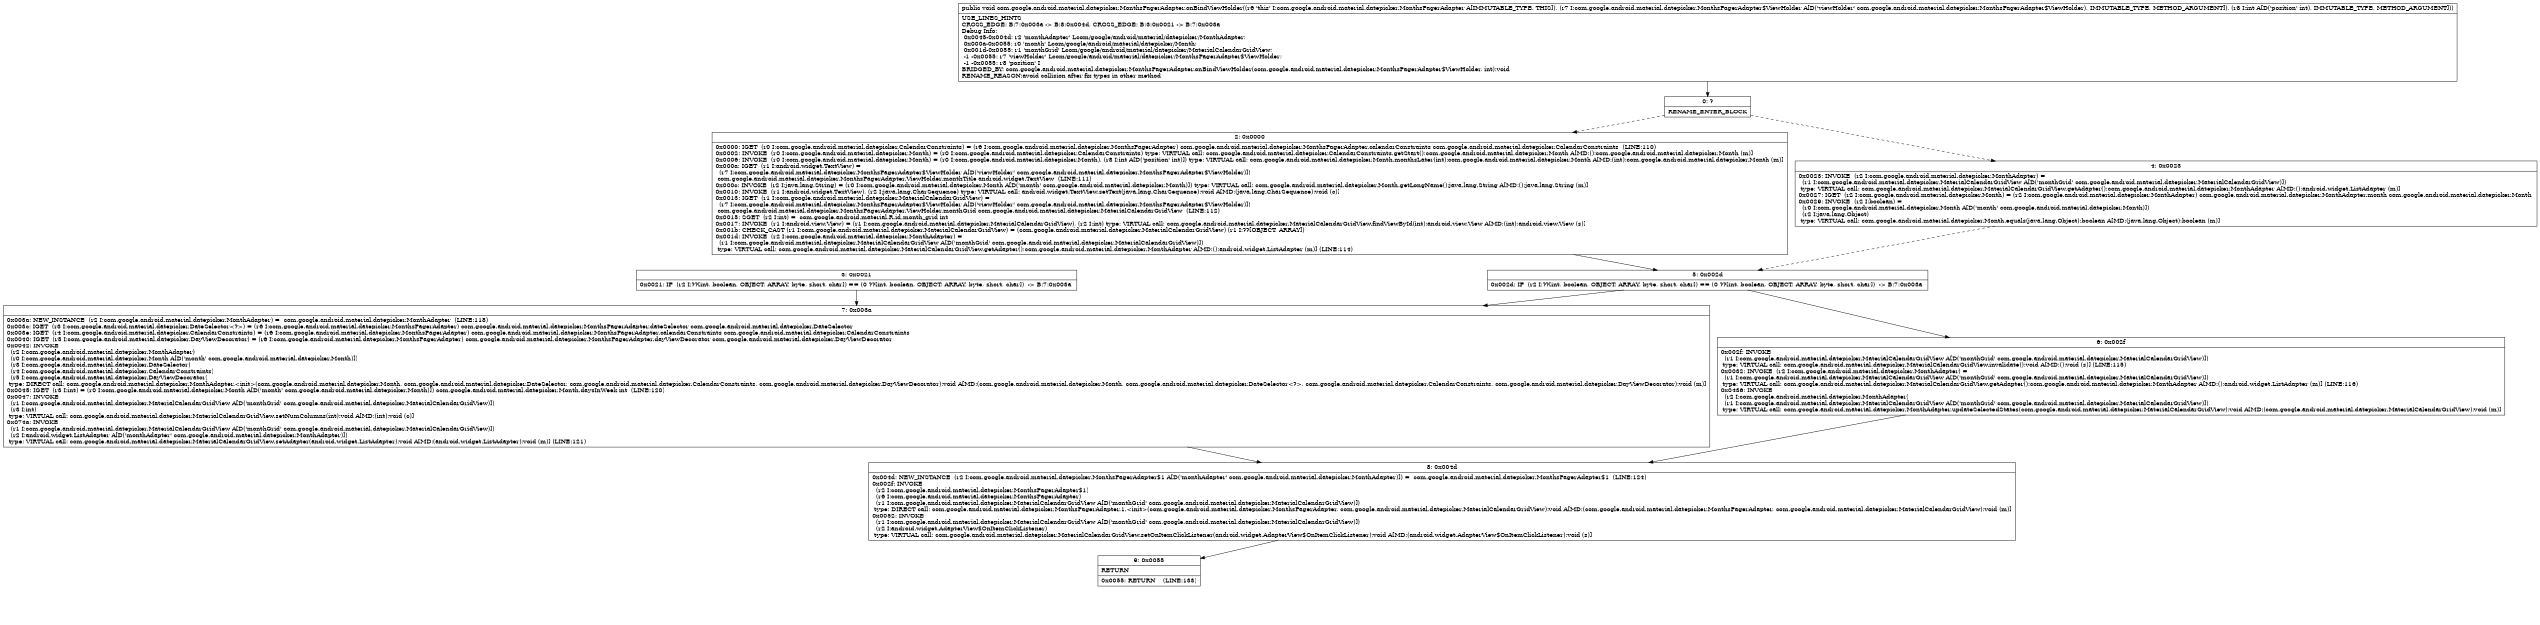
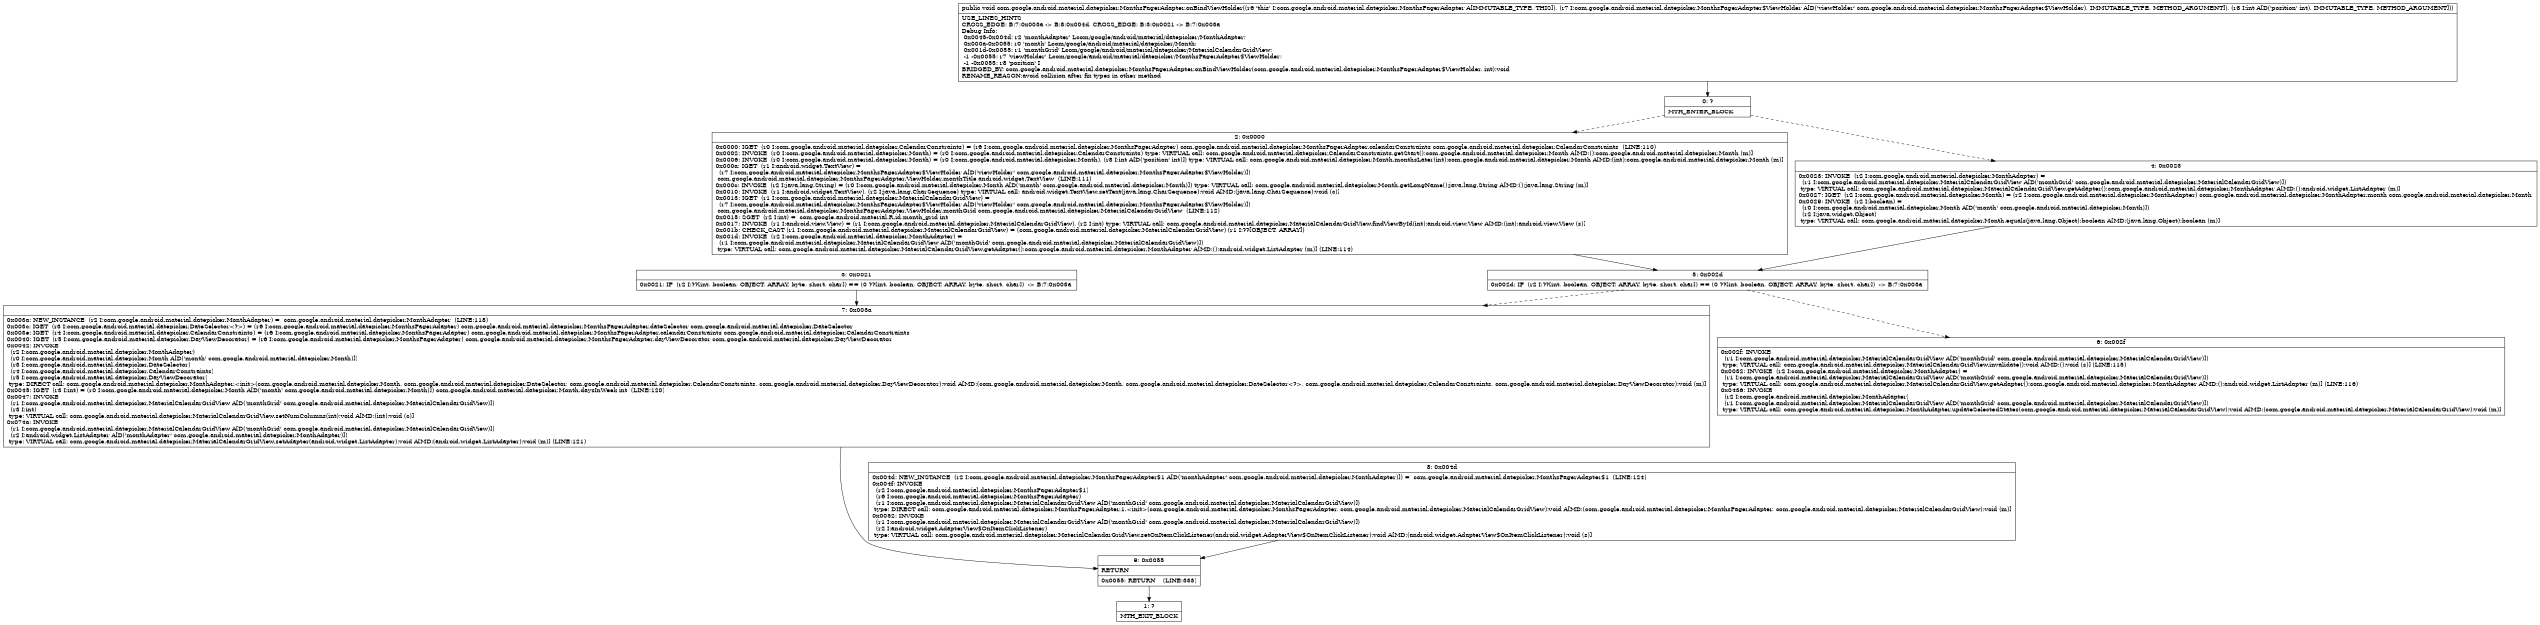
  digraph {
    node [shape=record]
-   n1 [label="{0\:\ ?|RENAME_ENTER_BLOCK\l}"]
+   n1 [label="{0\:\ ?|MTH_ENTER_BLOCK\l}"]
    n2 [label="{2\:\ 0x0000|0x0000: IGET  (r0 I:com.google.android.material.datepicker.CalendarConstraints) = (r6 I:com.google.android.material.datepicker.MonthsPagerAdapter) com.google.android.material.datepicker.MonthsPagerAdapter.calendarConstraints com.google.android.material.datepicker.CalendarConstraints  (LINE:110)\l0x0002: INVOKE  (r0 I:com.google.android.material.datepicker.Month) = (r0 I:com.google.android.material.datepicker.CalendarConstraints) type: VIRTUAL call: com.google.android.material.datepicker.CalendarConstraints.getStart():com.google.android.material.datepicker.Month A[MD:():com.google.android.material.datepicker.Month (m)]\l0x0006: INVOKE  (r0 I:com.google.android.material.datepicker.Month) = (r0 I:com.google.android.material.datepicker.Month), (r8 I:int A[D('position' int)]) type: VIRTUAL call: com.google.android.material.datepicker.Month.monthsLater(int):com.google.android.material.datepicker.Month A[MD:(int):com.google.android.material.datepicker.Month (m)]\l0x000a: IGET  (r1 I:android.widget.TextView) = \l  (r7 I:com.google.android.material.datepicker.MonthsPagerAdapter$ViewHolder A[D('viewHolder' com.google.android.material.datepicker.MonthsPagerAdapter$ViewHolder)])\l com.google.android.material.datepicker.MonthsPagerAdapter.ViewHolder.monthTitle android.widget.TextView  (LINE:111)\l0x000c: INVOKE  (r2 I:java.lang.String) = (r0 I:com.google.android.material.datepicker.Month A[D('month' com.google.android.material.datepicker.Month)]) type: VIRTUAL call: com.google.android.material.datepicker.Month.getLongName():java.lang.String A[MD:():java.lang.String (m)]\l0x0010: INVOKE  (r1 I:android.widget.TextView), (r2 I:java.lang.CharSequence) type: VIRTUAL call: android.widget.TextView.setText(java.lang.CharSequence):void A[MD:(java.lang.CharSequence):void (c)]\l0x0013: IGET  (r1 I:com.google.android.material.datepicker.MaterialCalendarGridView) = \l  (r7 I:com.google.android.material.datepicker.MonthsPagerAdapter$ViewHolder A[D('viewHolder' com.google.android.material.datepicker.MonthsPagerAdapter$ViewHolder)])\l com.google.android.material.datepicker.MonthsPagerAdapter.ViewHolder.monthGrid com.google.android.material.datepicker.MaterialCalendarGridView  (LINE:112)\l0x0015: SGET  (r2 I:int) =  com.google.android.material.R.id.month_grid int \l0x0017: INVOKE  (r1 I:android.view.View) = (r1 I:com.google.android.material.datepicker.MaterialCalendarGridView), (r2 I:int) type: VIRTUAL call: com.google.android.material.datepicker.MaterialCalendarGridView.findViewById(int):android.view.View A[MD:(int):android.view.View (s)]\l0x001b: CHECK_CAST (r1 I:com.google.android.material.datepicker.MaterialCalendarGridView) = (com.google.android.material.datepicker.MaterialCalendarGridView) (r1 I:??[OBJECT, ARRAY]) \l0x001d: INVOKE  (r2 I:com.google.android.material.datepicker.MonthAdapter) = \l  (r1 I:com.google.android.material.datepicker.MaterialCalendarGridView A[D('monthGrid' com.google.android.material.datepicker.MaterialCalendarGridView)])\l type: VIRTUAL call: com.google.android.material.datepicker.MaterialCalendarGridView.getAdapter():com.google.android.material.datepicker.MonthAdapter A[MD:():android.widget.ListAdapter (m)] (LINE:114)\l}"]
-   n3 [label="{4\:\ 0x0023|0x0023: INVOKE  (r2 I:com.google.android.material.datepicker.MonthAdapter) = \l  (r1 I:com.google.android.material.datepicker.MaterialCalendarGridView A[D('monthGrid' com.google.android.material.datepicker.MaterialCalendarGridView)])\l type: VIRTUAL call: com.google.android.material.datepicker.MaterialCalendarGridView.getAdapter():com.google.android.material.datepicker.MonthAdapter A[MD:():android.widget.ListAdapter (m)]\l0x0027: IGET  (r2 I:com.google.android.material.datepicker.Month) = (r2 I:com.google.android.material.datepicker.MonthAdapter) com.google.android.material.datepicker.MonthAdapter.month com.google.android.material.datepicker.Month \l0x0029: INVOKE  (r2 I:boolean) = \l  (r0 I:com.google.android.material.datepicker.Month A[D('month' com.google.android.material.datepicker.Month)])\l  (r2 I:java.lang.Object)\l type: VIRTUAL call: com.google.android.material.datepicker.Month.equals(java.lang.Object):boolean A[MD:(java.lang.Object):boolean (m)]\l}"]
+   n3 [label="{4\:\ 0x0023|0x0023: INVOKE  (r2 I:com.google.android.material.datepicker.MonthAdapter) = \l  (r1 I:com.google.android.material.datepicker.MaterialCalendarGridView A[D('monthGrid' com.google.android.material.datepicker.MaterialCalendarGridView)])\l type: VIRTUAL call: com.google.android.material.datepicker.MaterialCalendarGridView.getAdapter():com.google.android.material.datepicker.MonthAdapter A[MD:():android.widget.ListAdapter (m)]\l0x0027: IGET  (r2 I:com.google.android.material.datepicker.Month) = (r2 I:com.google.android.material.datepicker.MonthAdapter) com.google.android.material.datepicker.MonthAdapter.month com.google.android.material.datepicker.Month \l0x0029: INVOKE  (r2 I:boolean) = \l  (r0 I:com.google.android.material.datepicker.Month A[D('month' com.google.android.material.datepicker.Month)])\l  (r2 I:java.widget.Object)\l type: VIRTUAL call: com.google.android.material.datepicker.Month.equals(java.lang.Object):boolean A[MD:(java.lang.Object):boolean (m)]\l}"]
    n4 [label="{5\:\ 0x002d|0x002d: IF  (r2 I:??[int, boolean, OBJECT, ARRAY, byte, short, char]) == (0 ??[int, boolean, OBJECT, ARRAY, byte, short, char])  \-\> B:7:0x003a \l}"]
    n5 [label="{3\:\ 0x0021|0x0021: IF  (r2 I:??[int, boolean, OBJECT, ARRAY, byte, short, char]) == (0 ??[int, boolean, OBJECT, ARRAY, byte, short, char])  \-\> B:7:0x003a \l}"]
    n6 [label="{7\:\ 0x003a|0x003a: NEW_INSTANCE  (r2 I:com.google.android.material.datepicker.MonthAdapter) =  com.google.android.material.datepicker.MonthAdapter  (LINE:118)\l0x003c: IGET  (r3 I:com.google.android.material.datepicker.DateSelector\<?\>) = (r6 I:com.google.android.material.datepicker.MonthsPagerAdapter) com.google.android.material.datepicker.MonthsPagerAdapter.dateSelector com.google.android.material.datepicker.DateSelector \l0x003e: IGET  (r4 I:com.google.android.material.datepicker.CalendarConstraints) = (r6 I:com.google.android.material.datepicker.MonthsPagerAdapter) com.google.android.material.datepicker.MonthsPagerAdapter.calendarConstraints com.google.android.material.datepicker.CalendarConstraints \l0x0040: IGET  (r5 I:com.google.android.material.datepicker.DayViewDecorator) = (r6 I:com.google.android.material.datepicker.MonthsPagerAdapter) com.google.android.material.datepicker.MonthsPagerAdapter.dayViewDecorator com.google.android.material.datepicker.DayViewDecorator \l0x0042: INVOKE  \l  (r2 I:com.google.android.material.datepicker.MonthAdapter)\l  (r0 I:com.google.android.material.datepicker.Month A[D('month' com.google.android.material.datepicker.Month)])\l  (r3 I:com.google.android.material.datepicker.DateSelector)\l  (r4 I:com.google.android.material.datepicker.CalendarConstraints)\l  (r5 I:com.google.android.material.datepicker.DayViewDecorator)\l type: DIRECT call: com.google.android.material.datepicker.MonthAdapter.\<init\>(com.google.android.material.datepicker.Month, com.google.android.material.datepicker.DateSelector, com.google.android.material.datepicker.CalendarConstraints, com.google.android.material.datepicker.DayViewDecorator):void A[MD:(com.google.android.material.datepicker.Month, com.google.android.material.datepicker.DateSelector\<?\>, com.google.android.material.datepicker.CalendarConstraints, com.google.android.material.datepicker.DayViewDecorator):void (m)]\l0x0045: IGET  (r3 I:int) = (r0 I:com.google.android.material.datepicker.Month A[D('month' com.google.android.material.datepicker.Month)]) com.google.android.material.datepicker.Month.daysInWeek int  (LINE:120)\l0x0047: INVOKE  \l  (r1 I:com.google.android.material.datepicker.MaterialCalendarGridView A[D('monthGrid' com.google.android.material.datepicker.MaterialCalendarGridView)])\l  (r3 I:int)\l type: VIRTUAL call: com.google.android.material.datepicker.MaterialCalendarGridView.setNumColumns(int):void A[MD:(int):void (c)]\l0x074a: INVOKE  \l  (r1 I:com.google.android.material.datepicker.MaterialCalendarGridView A[D('monthGrid' com.google.android.material.datepicker.MaterialCalendarGridView)])\l  (r2 I:android.widget.ListAdapter A[D('monthAdapter' com.google.android.material.datepicker.MonthAdapter)])\l type: VIRTUAL call: com.google.android.material.datepicker.MaterialCalendarGridView.setAdapter(android.widget.ListAdapter):void A[MD:(android.widget.ListAdapter):void (m)] (LINE:121)\l}"]
-   n7 [label="{8\:\ 0x004d|0x004d: NEW_INSTANCE  (r2 I:com.google.android.material.datepicker.MonthsPagerAdapter$1 A[D('monthAdapter' com.google.android.material.datepicker.MonthAdapter)]) =  com.google.android.material.datepicker.MonthsPagerAdapter$1  (LINE:124)\l0x002f: INVOKE  \l  (r2 I:com.google.android.material.datepicker.MonthsPagerAdapter$1)\l  (r6 I:com.google.android.material.datepicker.MonthsPagerAdapter)\l  (r1 I:com.google.android.material.datepicker.MaterialCalendarGridView A[D('monthGrid' com.google.android.material.datepicker.MaterialCalendarGridView)])\l type: DIRECT call: com.google.android.material.datepicker.MonthsPagerAdapter.1.\<init\>(com.google.android.material.datepicker.MonthsPagerAdapter, com.google.android.material.datepicker.MaterialCalendarGridView):void A[MD:(com.google.android.material.datepicker.MonthsPagerAdapter, com.google.android.material.datepicker.MaterialCalendarGridView):void (m)]\l0x0052: INVOKE  \l  (r1 I:com.google.android.material.datepicker.MaterialCalendarGridView A[D('monthGrid' com.google.android.material.datepicker.MaterialCalendarGridView)])\l  (r2 I:android.widget.AdapterView$OnItemClickListener)\l type: VIRTUAL call: com.google.android.material.datepicker.MaterialCalendarGridView.setOnItemClickListener(android.widget.AdapterView$OnItemClickListener):void A[MD:(android.widget.AdapterView$OnItemClickListener):void (s)]\l}"]
+   n7 [label="{8\:\ 0x004d|0x004d: NEW_INSTANCE  (r2 I:com.google.android.material.datepicker.MonthsPagerAdapter$1 A[D('monthAdapter' com.google.android.material.datepicker.MonthAdapter)]) =  com.google.android.material.datepicker.MonthsPagerAdapter$1  (LINE:124)\l0x004f: INVOKE  \l  (r2 I:com.google.android.material.datepicker.MonthsPagerAdapter$1)\l  (r6 I:com.google.android.material.datepicker.MonthsPagerAdapter)\l  (r1 I:com.google.android.material.datepicker.MaterialCalendarGridView A[D('monthGrid' com.google.android.material.datepicker.MaterialCalendarGridView)])\l type: DIRECT call: com.google.android.material.datepicker.MonthsPagerAdapter.1.\<init\>(com.google.android.material.datepicker.MonthsPagerAdapter, com.google.android.material.datepicker.MaterialCalendarGridView):void A[MD:(com.google.android.material.datepicker.MonthsPagerAdapter, com.google.android.material.datepicker.MaterialCalendarGridView):void (m)]\l0x0052: INVOKE  \l  (r1 I:com.google.android.material.datepicker.MaterialCalendarGridView A[D('monthGrid' com.google.android.material.datepicker.MaterialCalendarGridView)])\l  (r2 I:android.widget.AdapterView$OnItemClickListener)\l type: VIRTUAL call: com.google.android.material.datepicker.MaterialCalendarGridView.setOnItemClickListener(android.widget.AdapterView$OnItemClickListener):void A[MD:(android.widget.AdapterView$OnItemClickListener):void (s)]\l}"]
    n8 [label="{6\:\ 0x002f|0x002f: INVOKE  \l  (r1 I:com.google.android.material.datepicker.MaterialCalendarGridView A[D('monthGrid' com.google.android.material.datepicker.MaterialCalendarGridView)])\l type: VIRTUAL call: com.google.android.material.datepicker.MaterialCalendarGridView.invalidate():void A[MD:():void (s)] (LINE:115)\l0x0032: INVOKE  (r2 I:com.google.android.material.datepicker.MonthAdapter) = \l  (r1 I:com.google.android.material.datepicker.MaterialCalendarGridView A[D('monthGrid' com.google.android.material.datepicker.MaterialCalendarGridView)])\l type: VIRTUAL call: com.google.android.material.datepicker.MaterialCalendarGridView.getAdapter():com.google.android.material.datepicker.MonthAdapter A[MD:():android.widget.ListAdapter (m)] (LINE:116)\l0x0436: INVOKE  \l  (r2 I:com.google.android.material.datepicker.MonthAdapter)\l  (r1 I:com.google.android.material.datepicker.MaterialCalendarGridView A[D('monthGrid' com.google.android.material.datepicker.MaterialCalendarGridView)])\l type: VIRTUAL call: com.google.android.material.datepicker.MonthAdapter.updateSelectedStates(com.google.android.material.datepicker.MaterialCalendarGridView):void A[MD:(com.google.android.material.datepicker.MaterialCalendarGridView):void (m)]\l}"]
-   n9 [label="{9\:\ 0x0055|RETURN\l|0x0055: RETURN    (LINE:133)\l}"]
+   n9 [label="{9\:\ 0x0055|RETURN\l|0x0055: RETURN    (LINE:333)\l}"]
+   n10 [label="{1\:\ ?|MTH_EXIT_BLOCK\l}"]
    n11 [label="{public void com.google.android.material.datepicker.MonthsPagerAdapter.onBindViewHolder((r6 'this' I:com.google.android.material.datepicker.MonthsPagerAdapter A[IMMUTABLE_TYPE, THIS]), (r7 I:com.google.android.material.datepicker.MonthsPagerAdapter$ViewHolder A[D('viewHolder' com.google.android.material.datepicker.MonthsPagerAdapter$ViewHolder), IMMUTABLE_TYPE, METHOD_ARGUMENT]), (r8 I:int A[D('position' int), IMMUTABLE_TYPE, METHOD_ARGUMENT]))  | USE_LINES_HINTS\lCROSS_EDGE: B:7:0x003a \-\> B:8:0x004d, CROSS_EDGE: B:3:0x0021 \-\> B:7:0x003a\lDebug Info:\l  0x0045\-0x004d: r2 'monthAdapter' Lcom\/google\/android\/material\/datepicker\/MonthAdapter;\l  0x000a\-0x0055: r0 'month' Lcom\/google\/android\/material\/datepicker\/Month;\l  0x001d\-0x0055: r1 'monthGrid' Lcom\/google\/android\/material\/datepicker\/MaterialCalendarGridView;\l  \-1 \-0x0055: r7 'viewHolder' Lcom\/google\/android\/material\/datepicker\/MonthsPagerAdapter$ViewHolder;\l  \-1 \-0x0055: r8 'position' I\lBRIDGED_BY: com.google.android.material.datepicker.MonthsPagerAdapter.onBindViewHolder(com.google.android.material.datepicker.MonthsPagerAdapter$ViewHolder, int):void\lRENAME_REASON:avoid collision after fix types in other method\l}"]
    n1 -> n2 [style=dashed]
    n1 -> n3 [style=dashed]
    n2 -> n4
-   n3 -> n4 [style=dashed]
-   n4 -> n6
-   n4 -> n8 [style=solid]
+   n3 -> n4
+   n4 -> n6 [style=dashed]
+   n4 -> n8 [style=dashed]
    n5 -> n6
-   n6 -> n7
+   n6 -> n9
    n7 -> n9
-   n8 -> n7
+   n9 -> n10
    n11 -> n1
  }
